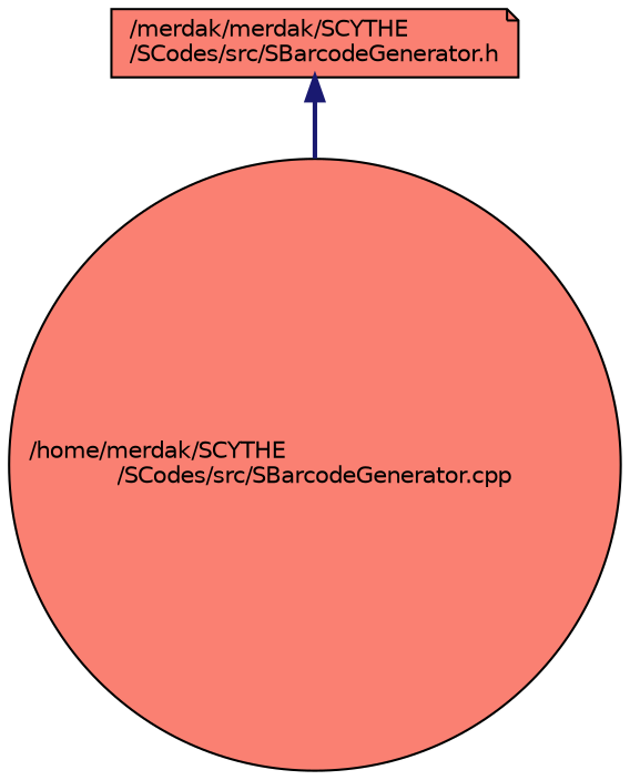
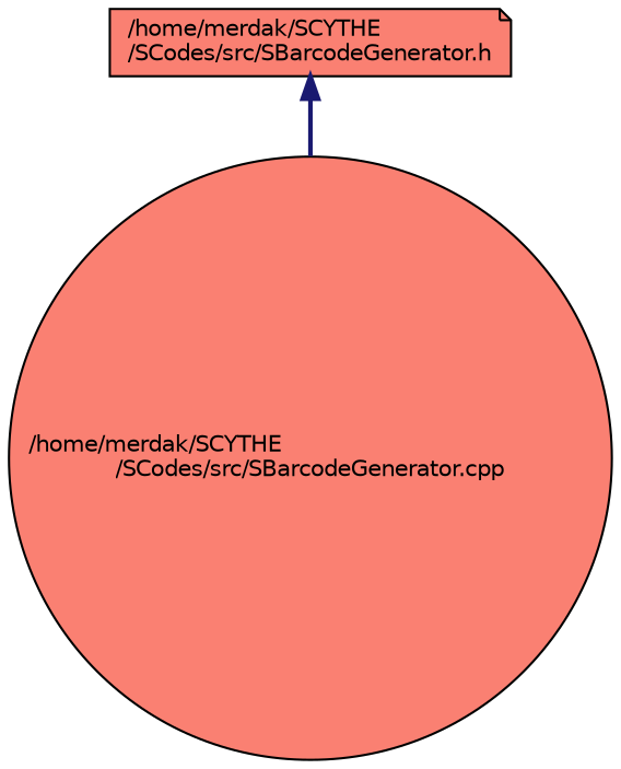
  digraph {
    node [color=black fillcolor=salmon fontname=Helvetica fontsize=10 style=filled]
-   n1 [fontcolor=black height=0.2 label="/merdak/merdak/SCYTHE\l/SCodes/src/SBarcodeGenerator.h" shape=note width=0.4]
+   n1 [fontcolor=black height=0.2 label="/home/merdak/SCYTHE\l/SCodes/src/SBarcodeGenerator.h" shape=note width=0.4]
    n2 [height=0.2 label="/home/merdak/SCYTHE\l/SCodes/src/SBarcodeGenerator.cpp" shape=circle width=0.4]
    n1 -> n2 [color=midnightblue dir=back fontname=Helvetica fontsize=10 labelfontname=Helvetica labelfontsize=10 style=bold]
  }
